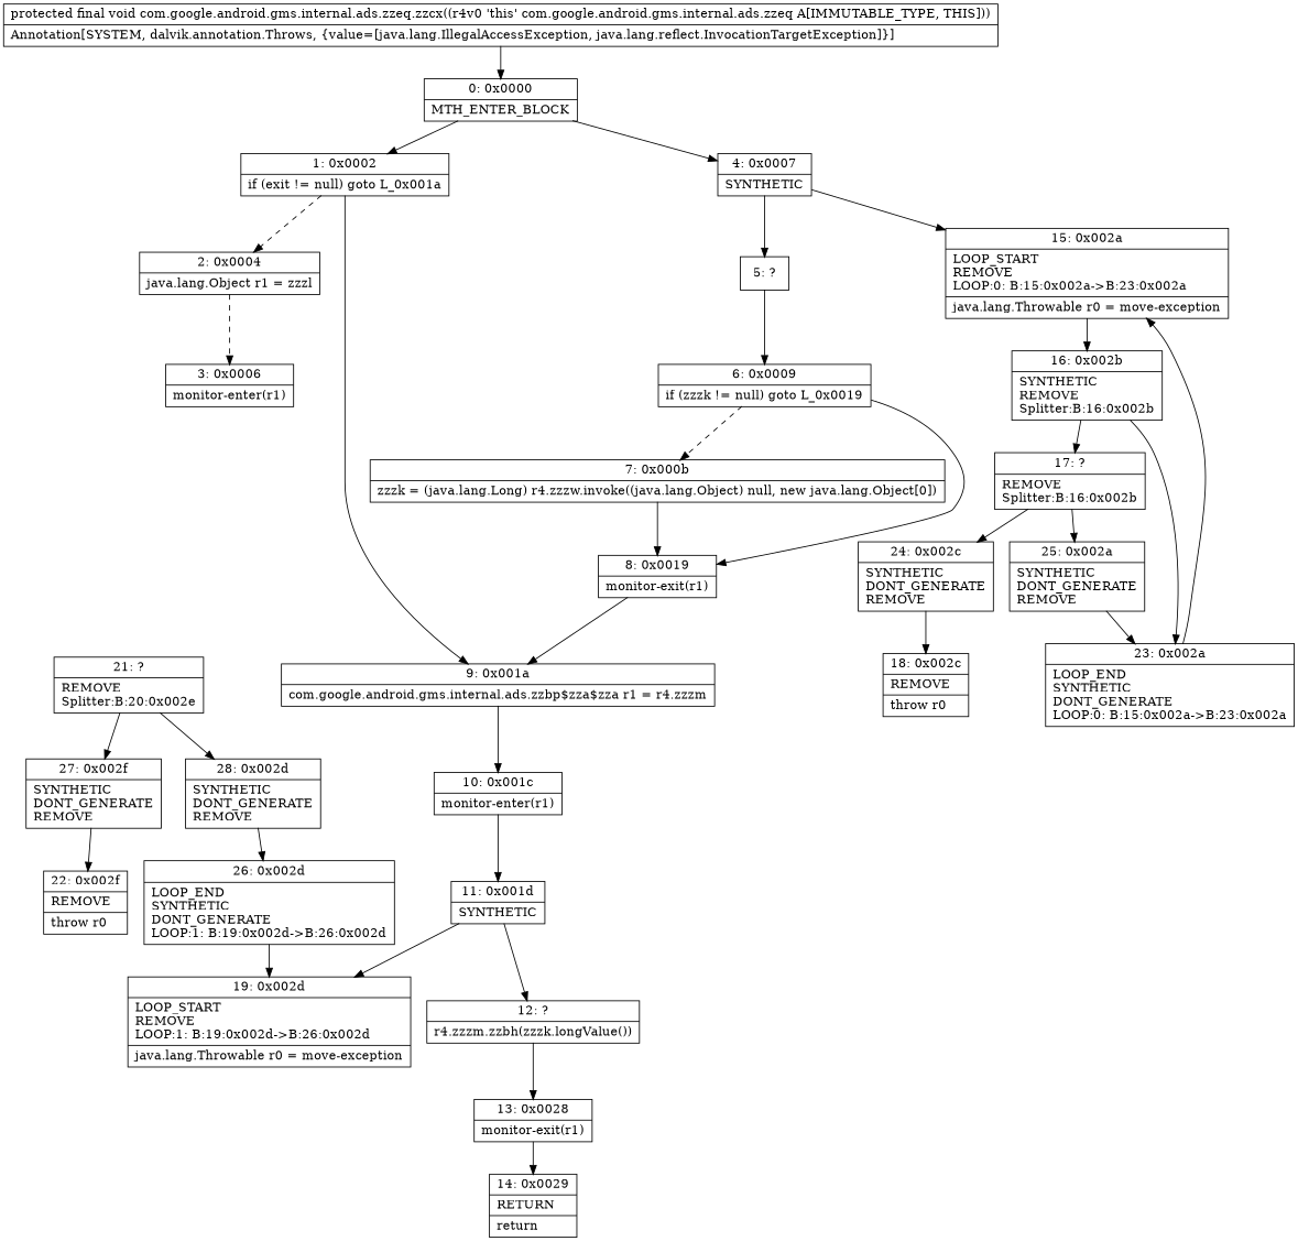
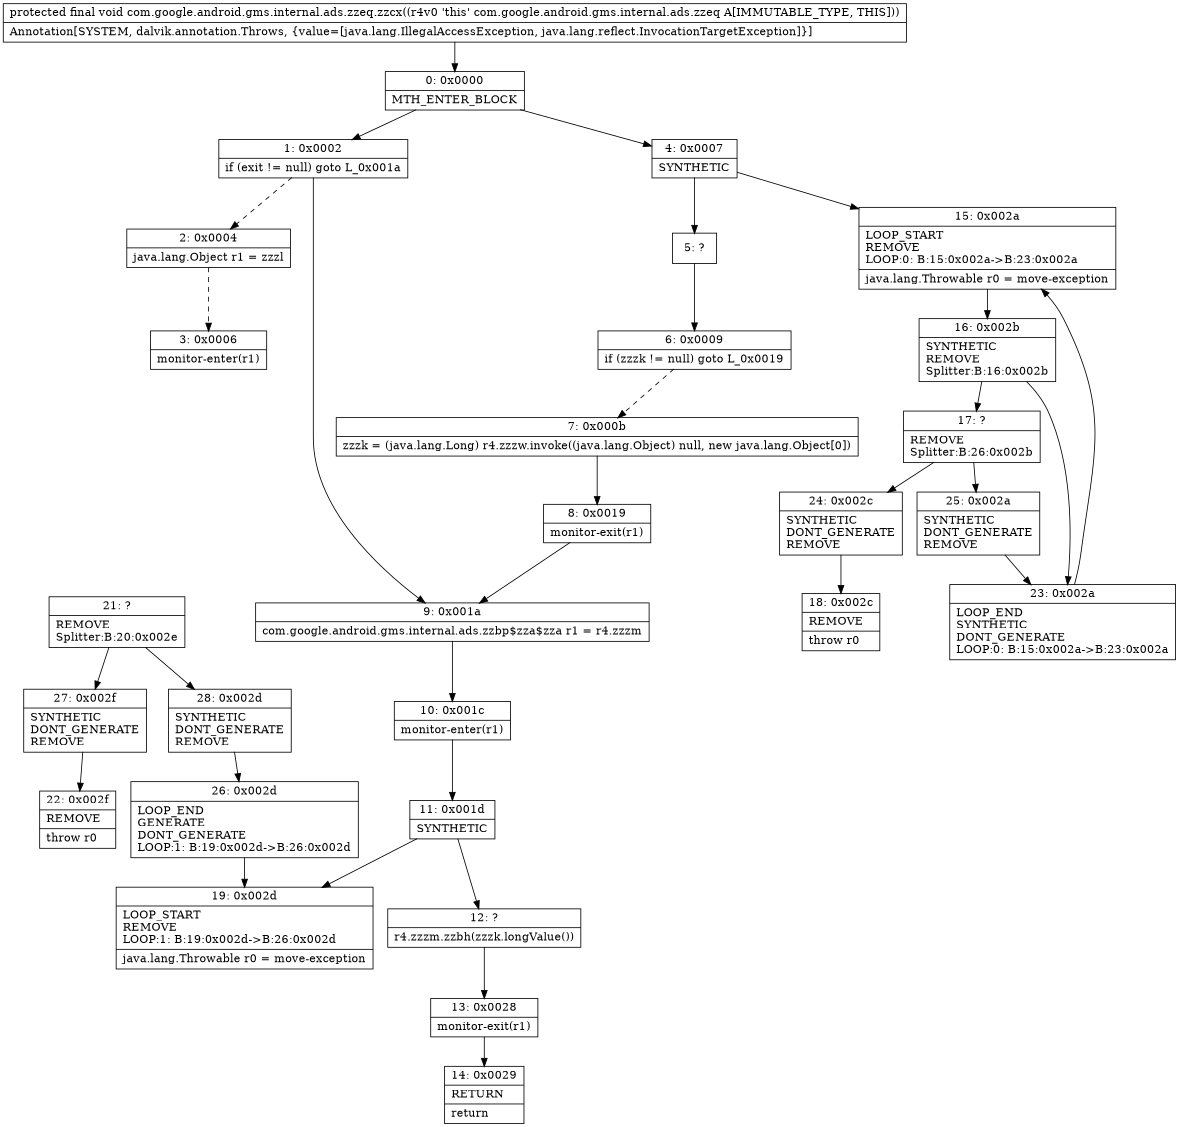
  digraph {
    node [shape=record]
    n1 [label="{0\:\ 0x0000|MTH_ENTER_BLOCK\l}"]
    n2 [label="{1\:\ 0x0002|if (exit != null) goto L_0x001a\l}"]
    n3 [label="{4\:\ 0x0007|SYNTHETIC\l}"]
    n4 [label="{2\:\ 0x0004|java.lang.Object r1 = zzzl\l}"]
    n5 [label="{9\:\ 0x001a|com.google.android.gms.internal.ads.zzbp$zza$zza r1 = r4.zzzm\l}"]
    n6 [label="{3\:\ 0x0006|monitor\-enter(r1)\l}"]
    n7 [label="{10\:\ 0x001c|monitor\-enter(r1)\l}"]
    n8 [label="{5\:\ ?}"]
    n9 [label="{15\:\ 0x002a|LOOP_START\lREMOVE\lLOOP:0: B:15:0x002a\-\>B:23:0x002a\l|java.lang.Throwable r0 = move\-exception\l}"]
    n10 [label="{6\:\ 0x0009|if (zzzk != null) goto L_0x0019\l}"]
    n11 [label="{16\:\ 0x002b|SYNTHETIC\lREMOVE\lSplitter:B:16:0x002b\l}"]
    n12 [label="{7\:\ 0x000b|zzzk = (java.lang.Long) r4.zzzw.invoke((java.lang.Object) null, new java.lang.Object[0])\l}"]
    n13 [label="{8\:\ 0x0019|monitor\-exit(r1)\l}"]
    n14 [label="{11\:\ 0x001d|SYNTHETIC\l}"]
    n15 [label="{12\:\ ?|r4.zzzm.zzbh(zzzk.longValue())\l}"]
    n16 [label="{19\:\ 0x002d|LOOP_START\lREMOVE\lLOOP:1: B:19:0x002d\-\>B:26:0x002d\l|java.lang.Throwable r0 = move\-exception\l}"]
    n17 [label="{13\:\ 0x0028|monitor\-exit(r1)\l}"]
    n18 [label="{14\:\ 0x0029|RETURN\l|return\l}"]
-   n19 [label="{17\:\ ?|REMOVE\lSplitter:B:16:0x002b\l}"]
+   n19 [label="{17\:\ ?|REMOVE\lSplitter:B:26:0x002b\l}"]
    n20 [label="{23\:\ 0x002a|LOOP_END\lSYNTHETIC\lDONT_GENERATE\lLOOP:0: B:15:0x002a\-\>B:23:0x002a\l}"]
    n21 [label="{24\:\ 0x002c|SYNTHETIC\lDONT_GENERATE\lREMOVE\l}"]
    n22 [label="{25\:\ 0x002a|SYNTHETIC\lDONT_GENERATE\lREMOVE\l}"]
    n23 [label="{18\:\ 0x002c|REMOVE\l|throw r0\l}"]
    n24 [label="{21\:\ ?|REMOVE\lSplitter:B:20:0x002e\l}"]
    n25 [label="{27\:\ 0x002f|SYNTHETIC\lDONT_GENERATE\lREMOVE\l}"]
    n26 [label="{28\:\ 0x002d|SYNTHETIC\lDONT_GENERATE\lREMOVE\l}"]
-   n27 [label="{26\:\ 0x002d|LOOP_END\lSYNTHETIC\lDONT_GENERATE\lLOOP:1: B:19:0x002d\-\>B:26:0x002d\l}"]
+   n27 [label="{26\:\ 0x002d|LOOP_END\lGENERATE\lDONT_GENERATE\lLOOP:1: B:19:0x002d\-\>B:26:0x002d\l}"]
    n28 [label="{22\:\ 0x002f|REMOVE\l|throw r0\l}"]
    n29 [label="{protected final void com.google.android.gms.internal.ads.zzeq.zzcx((r4v0 'this' com.google.android.gms.internal.ads.zzeq A[IMMUTABLE_TYPE, THIS]))  | Annotation[SYSTEM, dalvik.annotation.Throws, \{value=[java.lang.IllegalAccessException, java.lang.reflect.InvocationTargetException]\}]\l}"]
    n1 -> n2
    n1 -> n3
    n2 -> n4 [style=dashed]
    n2 -> n5
    n3 -> n8
    n3 -> n9
    n4 -> n6 [style=dashed]
    n5 -> n7
    n7 -> n14
    n8 -> n10
    n9 -> n11
    n10 -> n12 [style=dashed]
-   n10 -> n13
    n11 -> n19
    n11 -> n20
    n12 -> n13
    n13 -> n5
    n14 -> n15
    n14 -> n16
    n15 -> n17
    n17 -> n18
    n19 -> n21
    n19 -> n22
    n20 -> n9
    n21 -> n23
    n22 -> n20
    n24 -> n25
    n24 -> n26
    n25 -> n28
    n26 -> n27
    n27 -> n16
    n29 -> n1
  }
